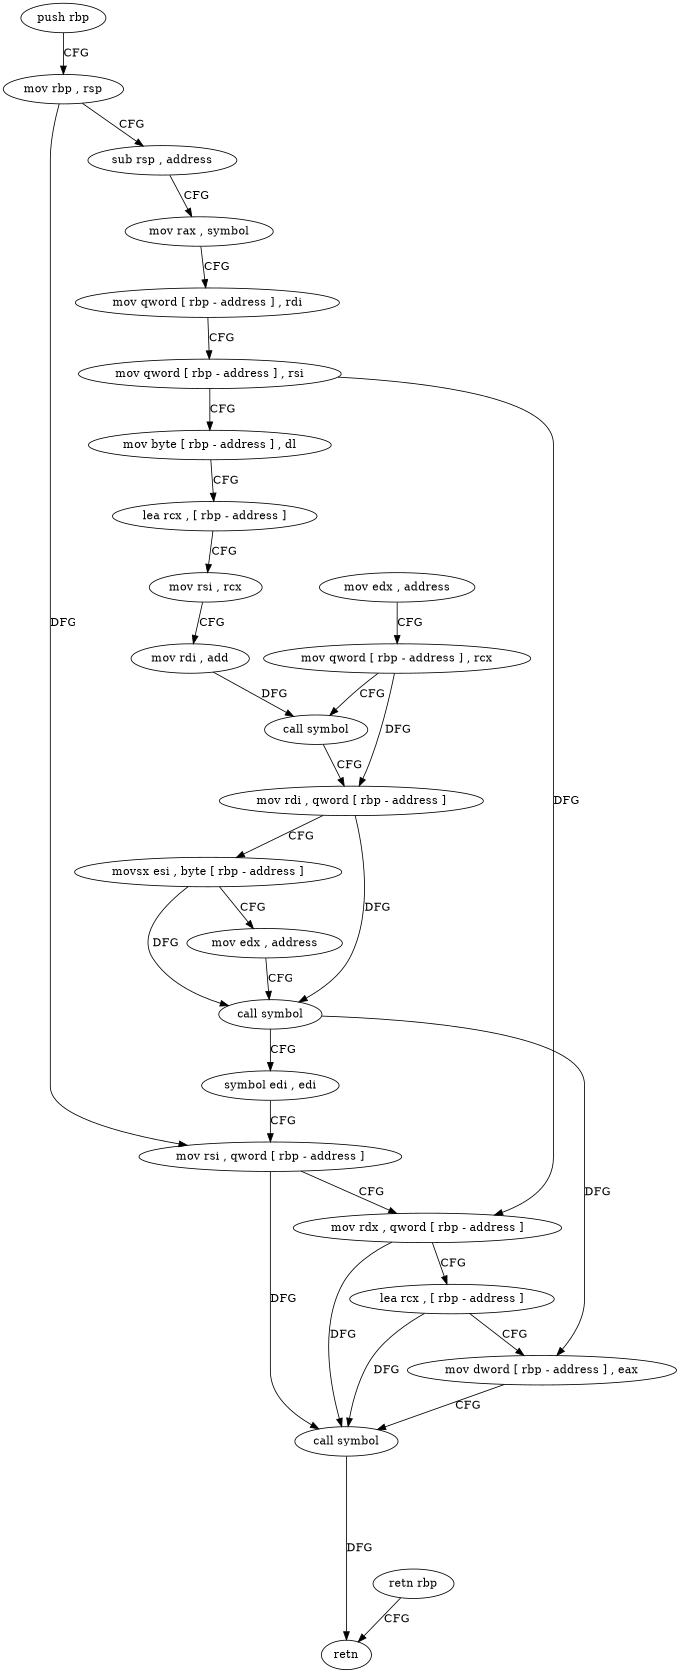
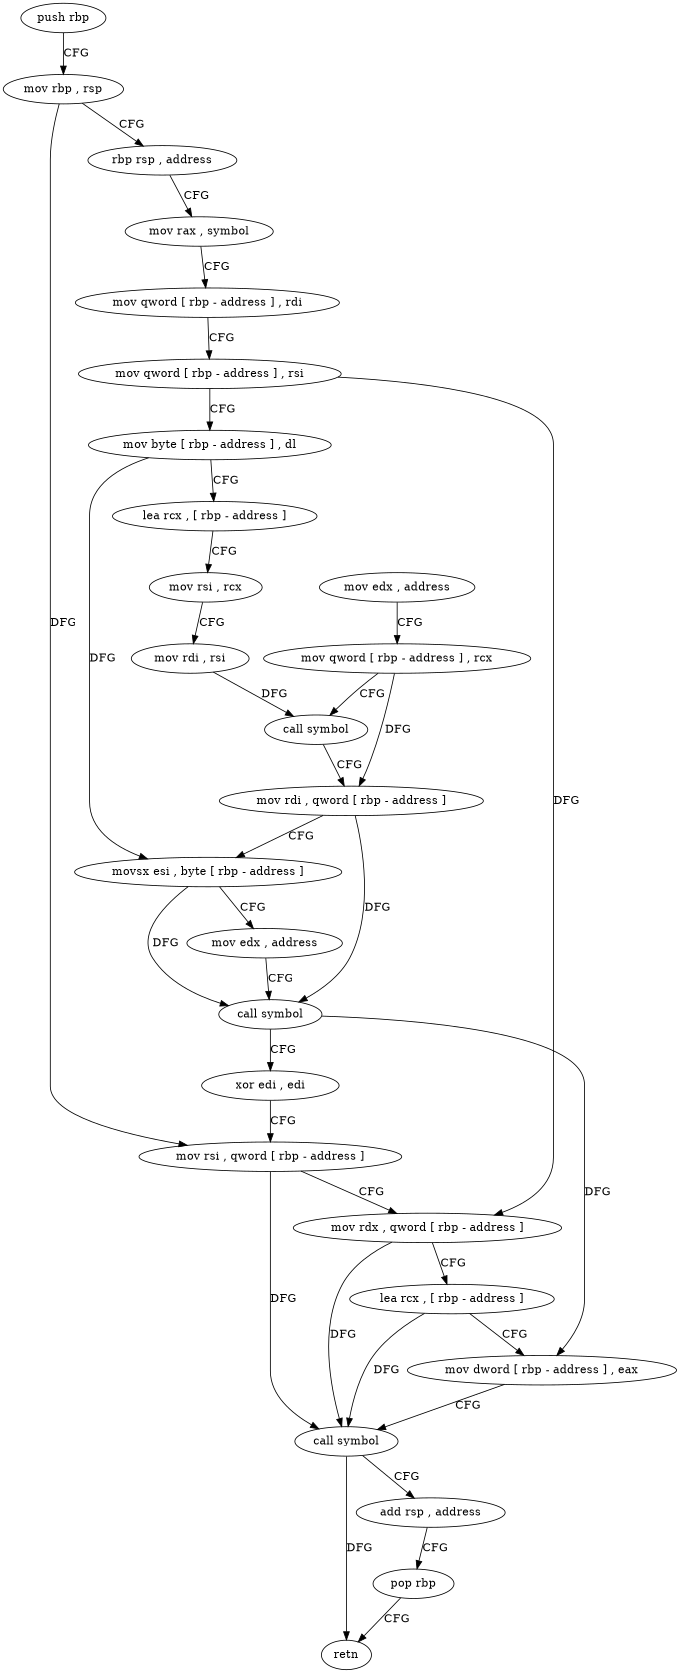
  digraph {
    n1 [label="push rbp"]
    n2 [label="mov rbp , rsp"]
-   n3 [label="sub rsp , address"]
+   n3 [label="rbp rsp , address"]
    n4 [label="mov rsi , qword [ rbp - address ]"]
    n5 [label="mov rax , symbol"]
    n6 [label="mov qword [ rbp - address ] , rdi"]
    n7 [label="mov qword [ rbp - address ] , rsi"]
    n8 [label="mov byte [ rbp - address ] , dl"]
    n9 [label="mov rdx , qword [ rbp - address ]"]
    n10 [label="call symbol"]
    n11 [label="lea rcx , [ rbp - address ]"]
    n12 [label="movsx esi , byte [ rbp - address ]"]
    n13 [label="lea rcx , [ rbp - address ]"]
    n14 [label="mov rsi , rcx"]
    n15 [label="call symbol"]
    n16 [label="mov edx , address"]
-   n17 [label="mov rdi , add"]
+   n17 [label="mov rdi , rsi"]
    n18 [label="call symbol"]
    n19 [label="mov rdi , qword [ rbp - address ]"]
    n20 [label="mov edx , address"]
    n21 [label="mov qword [ rbp - address ] , rcx"]
-   n22 [label="symbol edi , edi"]
+   n22 [label="xor edi , edi"]
    n23 [label="mov dword [ rbp - address ] , eax"]
+   n24 [label="add rsp , address"]
    n25 [label=retn]
-   n26 [label="retn rbp"]
+   n26 [label="pop rbp"]
    n1 -> n2 [label=CFG]
    n2 -> n3 [label=CFG]
    n2 -> n4 [label=DFG]
    n3 -> n5 [label=CFG]
    n4 -> n9 [label=CFG]
    n4 -> n10 [label=DFG]
    n5 -> n6 [label=CFG]
    n6 -> n7 [label=CFG]
    n7 -> n8 [label=CFG]
    n7 -> n9 [label=DFG]
    n8 -> n11 [label=CFG]
+   n8 -> n12 [label=DFG]
    n9 -> n10 [label=DFG]
    n9 -> n13 [label=CFG]
+   n10 -> n24 [label=CFG]
    n10 -> n25 [label=DFG]
    n11 -> n14 [label=CFG]
    n12 -> n15 [label=DFG]
    n12 -> n16 [label=CFG]
    n13 -> n10 [label=DFG]
    n13 -> n23 [label=CFG]
    n14 -> n17 [label=CFG]
    n15 -> n22 [label=CFG]
    n15 -> n23 [label=DFG]
    n16 -> n15 [label=CFG]
    n17 -> n18 [label=DFG]
    n18 -> n19 [label=CFG]
    n19 -> n12 [label=CFG]
    n19 -> n15 [label=DFG]
    n20 -> n21 [label=CFG]
    n21 -> n18 [label=CFG]
    n21 -> n19 [label=DFG]
    n22 -> n4 [label=CFG]
    n23 -> n10 [label=CFG]
+   n24 -> n26 [label=CFG]
    n26 -> n25 [label=CFG]
  }
